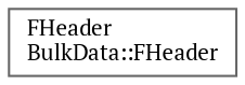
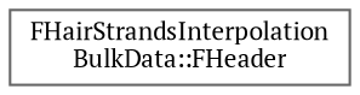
  digraph {
    rankdir=TB
    fontname="PT Serif"
-   n1 [color=grey40 fillcolor=white fontname="PT Serif" fontsize=10 height=0.2 label="FHeader\lBulkData::FHeader" shape=box style=filled width=0.4]
+   n1 [color=grey40 fillcolor=white fontname="PT Serif" fontsize=10 height=0.2 label="FHairStrandsInterpolation\lBulkData::FHeader" shape=box style=filled width=0.4]
  }
